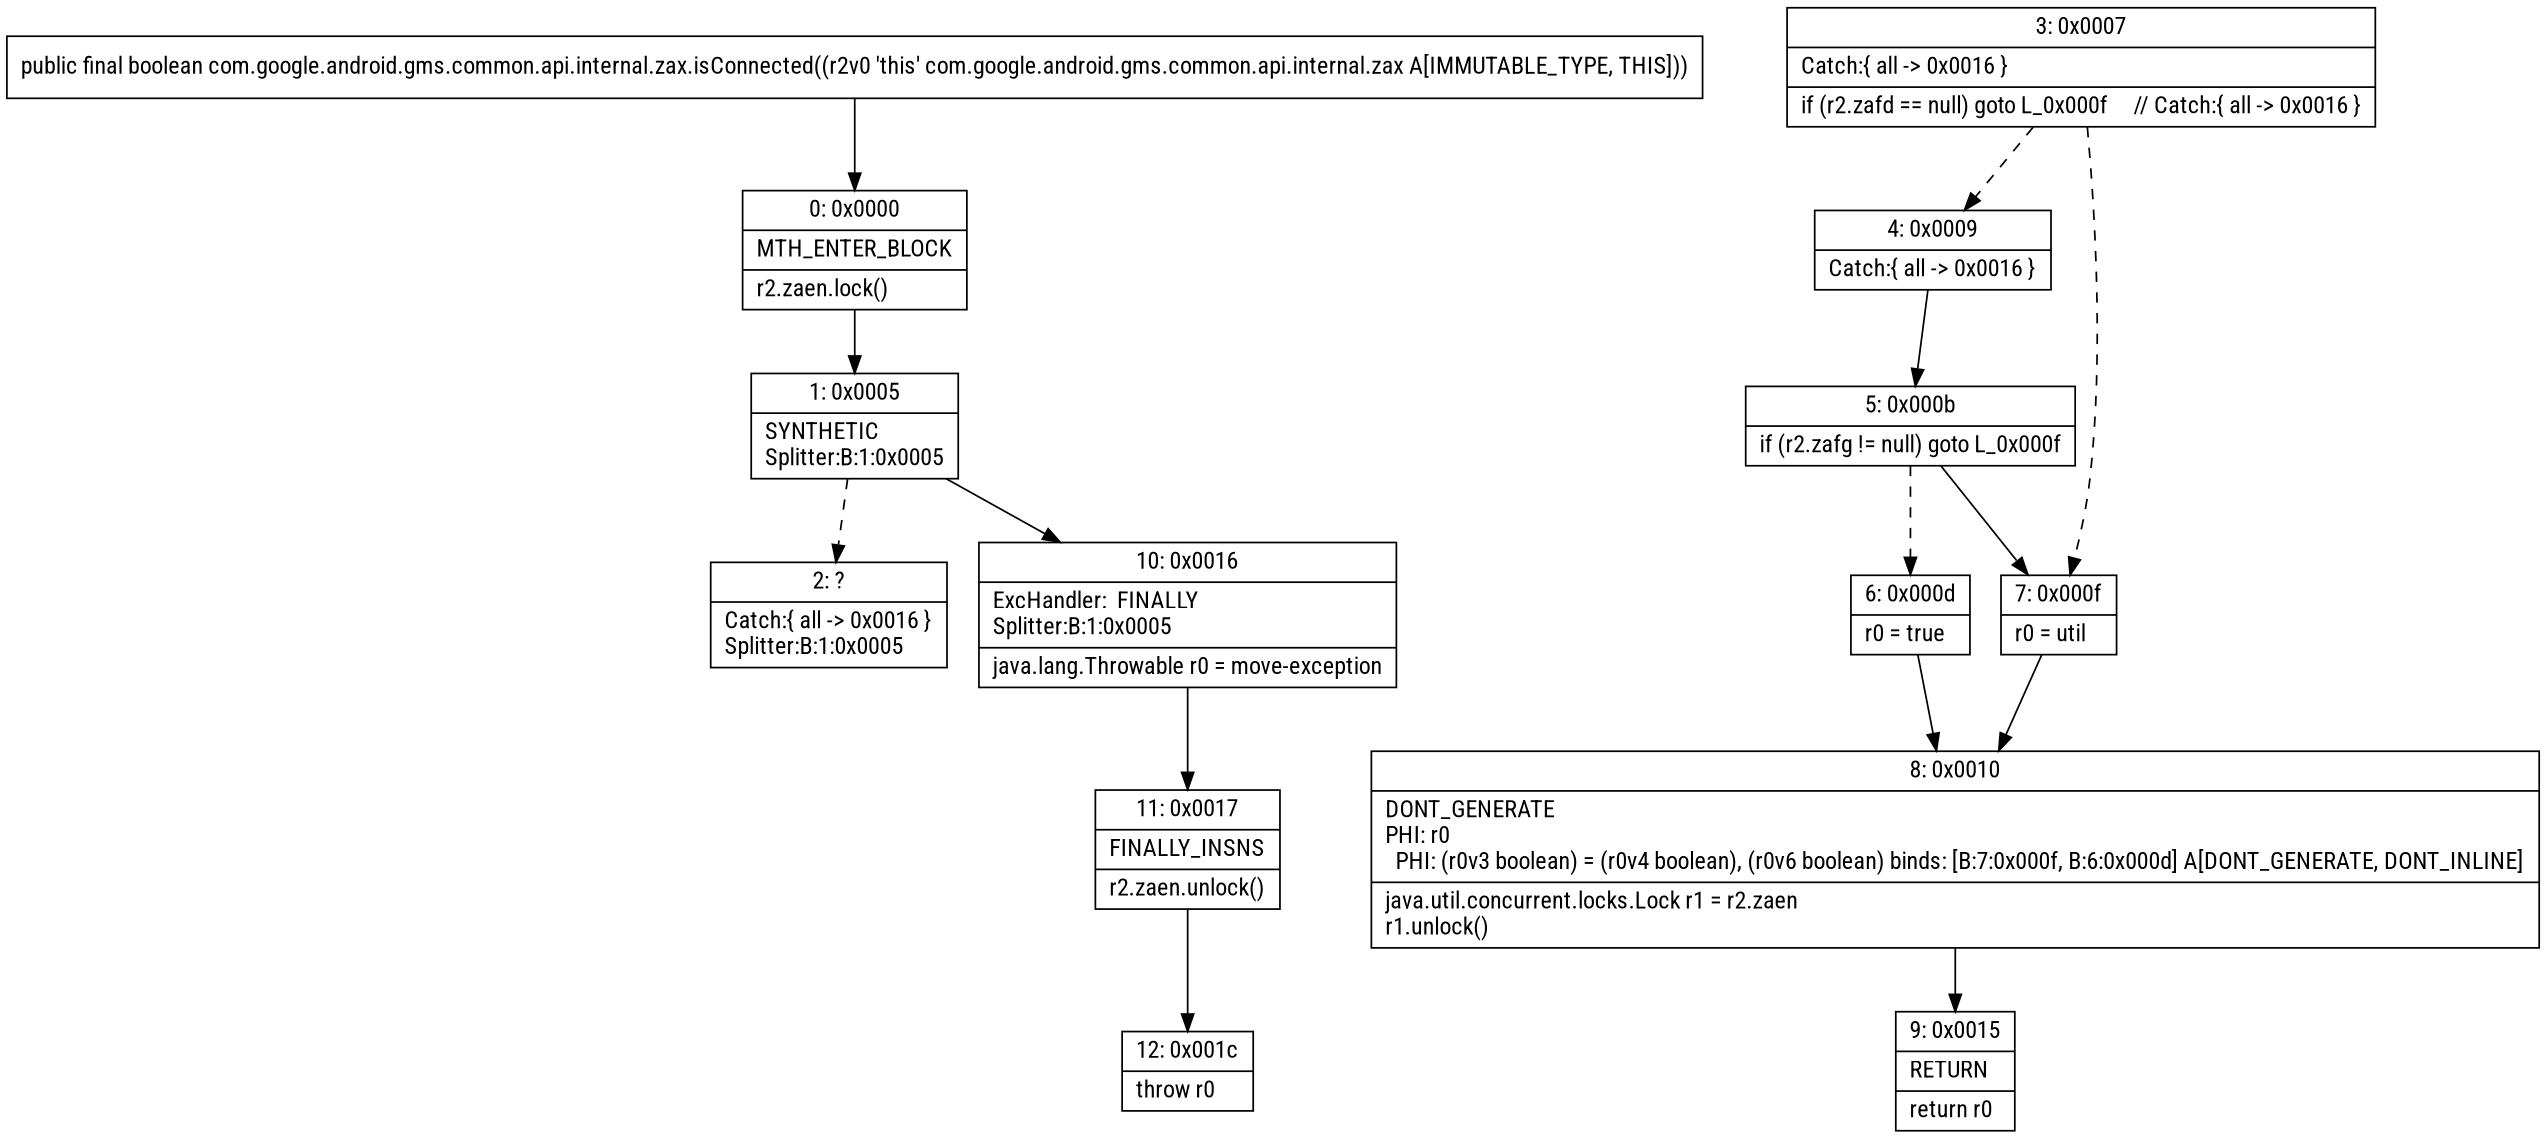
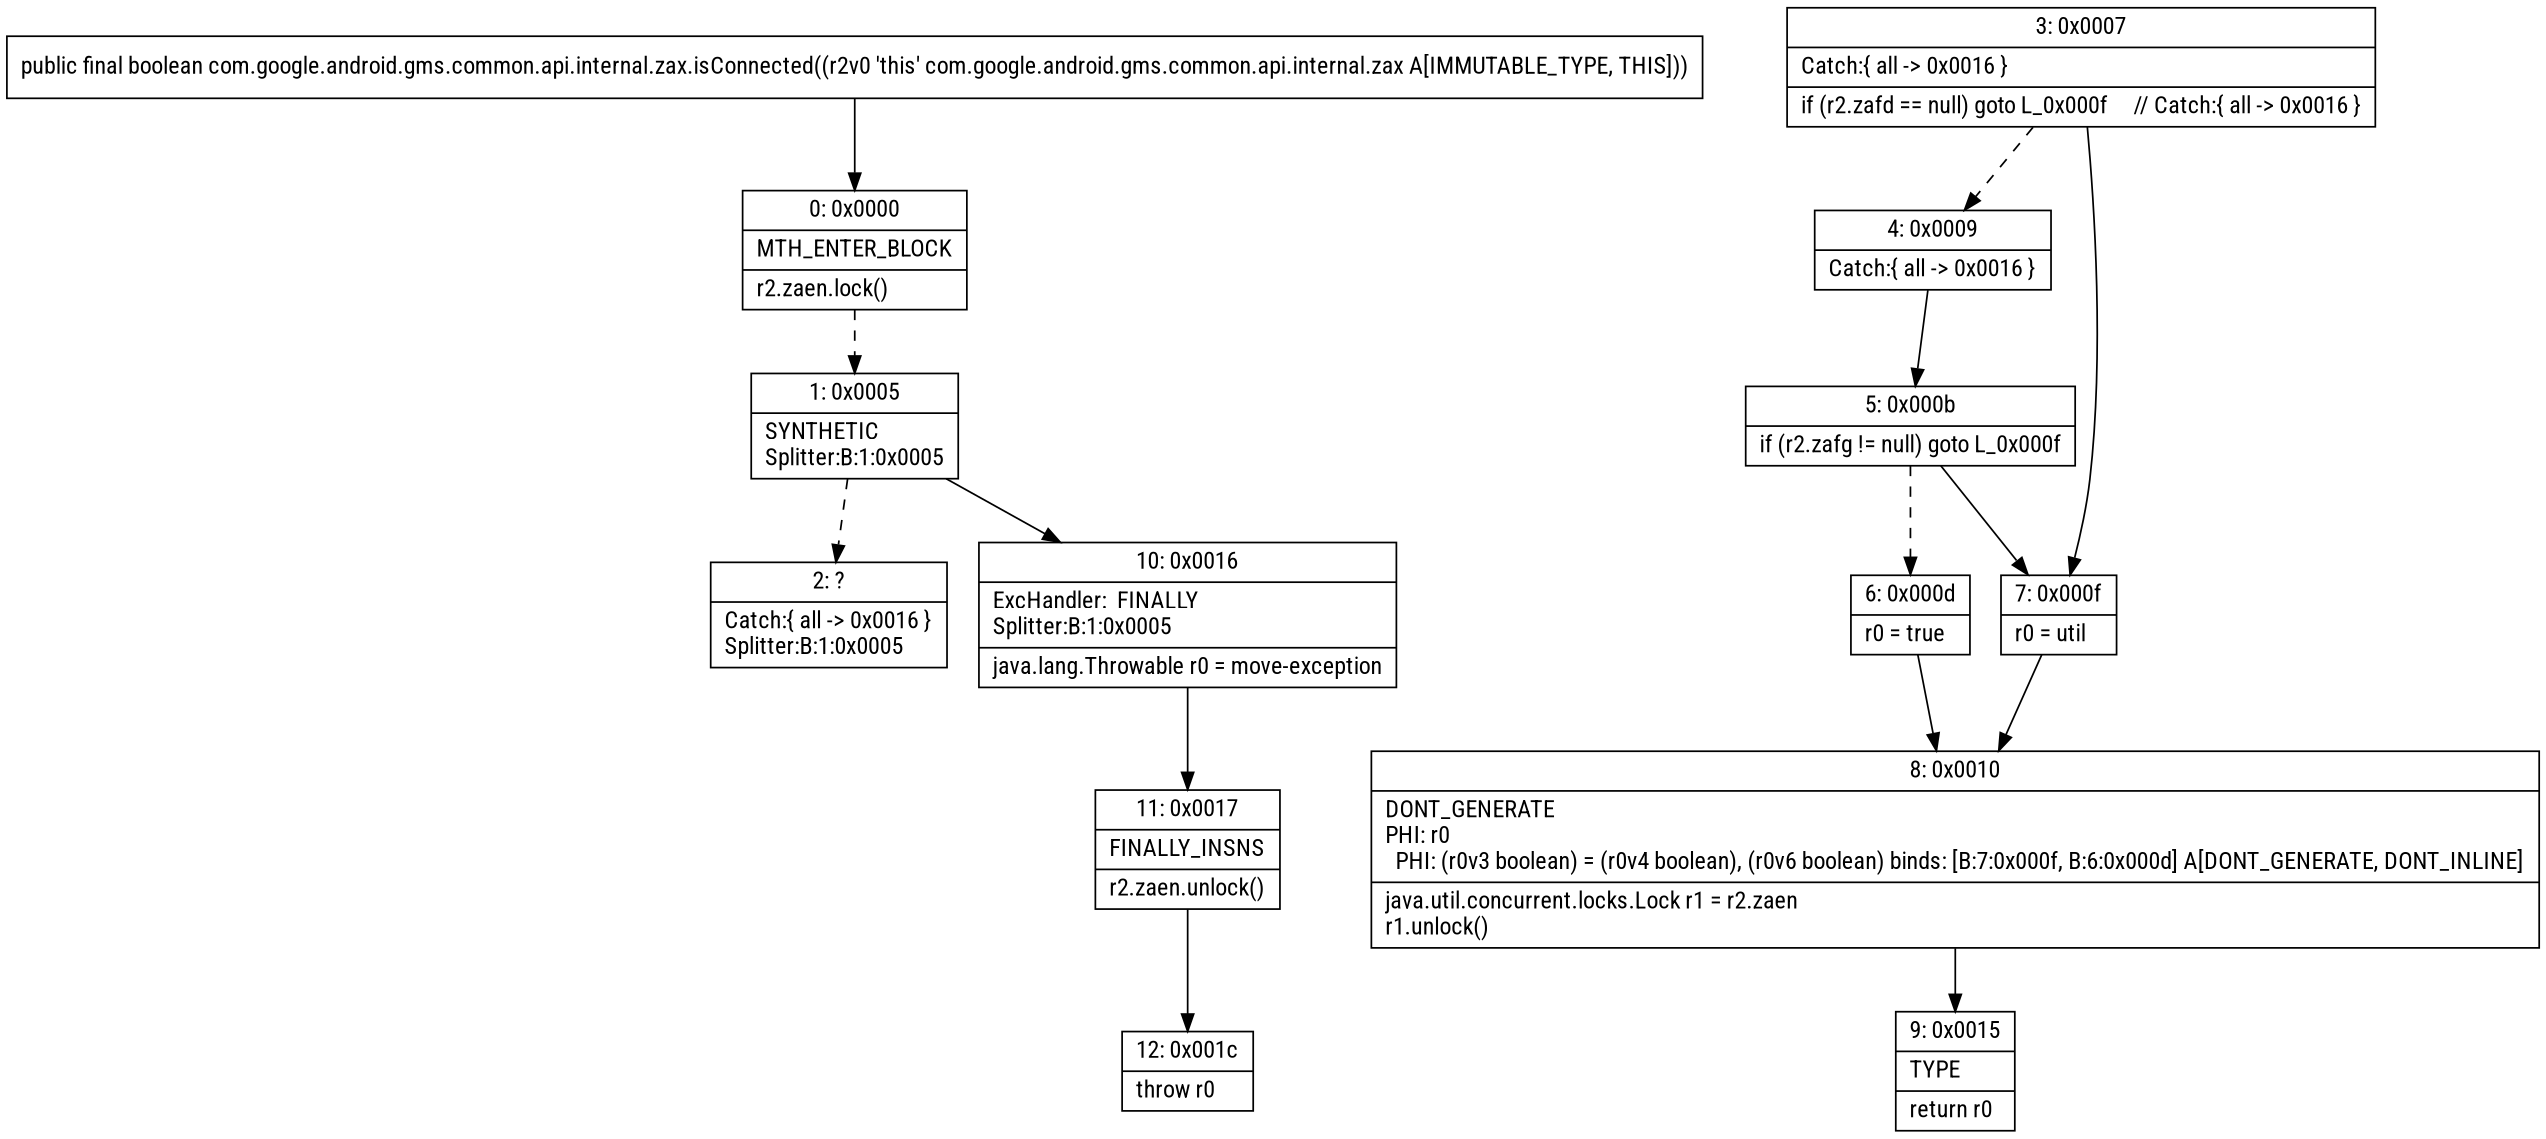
  digraph {
    fontname="Roboto Condensed"
    node [fontname="Roboto Condensed" shape=record]
    edge [fontname="Roboto Condensed"]
    n1 [label="{0\:\ 0x0000|MTH_ENTER_BLOCK\l|r2.zaen.lock()\l}"]
    n2 [label="{1\:\ 0x0005|SYNTHETIC\lSplitter:B:1:0x0005\l}"]
    n3 [label="{2\:\ ?|Catch:\{ all \-\> 0x0016 \}\lSplitter:B:1:0x0005\l}"]
    n4 [label="{10\:\ 0x0016|ExcHandler:  FINALLY\lSplitter:B:1:0x0005\l|java.lang.Throwable r0 = move\-exception\l}"]
    n5 [label="{11\:\ 0x0017|FINALLY_INSNS\l|r2.zaen.unlock()\l}"]
    n6 [label="{3\:\ 0x0007|Catch:\{ all \-\> 0x0016 \}\l|if (r2.zafd == null) goto L_0x000f     \/\/ Catch:\{ all \-\> 0x0016 \}\l}"]
    n7 [label="{4\:\ 0x0009|Catch:\{ all \-\> 0x0016 \}\l}"]
    n8 [label="{7\:\ 0x000f|r0 = util\l}"]
    n9 [label="{5\:\ 0x000b|if (r2.zafg != null) goto L_0x000f\l}"]
    n10 [label="{8\:\ 0x0010|DONT_GENERATE\lPHI: r0 \l  PHI: (r0v3 boolean) = (r0v4 boolean), (r0v6 boolean) binds: [B:7:0x000f, B:6:0x000d] A[DONT_GENERATE, DONT_INLINE]\l|java.util.concurrent.locks.Lock r1 = r2.zaen\lr1.unlock()\l}"]
    n11 [label="{6\:\ 0x000d|r0 = true\l}"]
-   n12 [label="{9\:\ 0x0015|RETURN\l|return r0\l}"]
+   n12 [label="{9\:\ 0x0015|TYPE\l|return r0\l}"]
    n13 [label="{12\:\ 0x001c|throw r0\l}"]
    n14 [label="{public final boolean com.google.android.gms.common.api.internal.zax.isConnected((r2v0 'this' com.google.android.gms.common.api.internal.zax A[IMMUTABLE_TYPE, THIS])) }"]
-   n1 -> n2
+   n1 -> n2 [style=dashed]
    n2 -> n3 [style=dashed]
    n2 -> n4
    n4 -> n5
    n5 -> n13
    n6 -> n7 [style=dashed]
-   n6 -> n8 [style=dashed]
+   n6 -> n8
    n7 -> n9
    n8 -> n10
    n9 -> n8
    n9 -> n11 [style=dashed]
    n10 -> n12
    n11 -> n10
    n14 -> n1
  }
